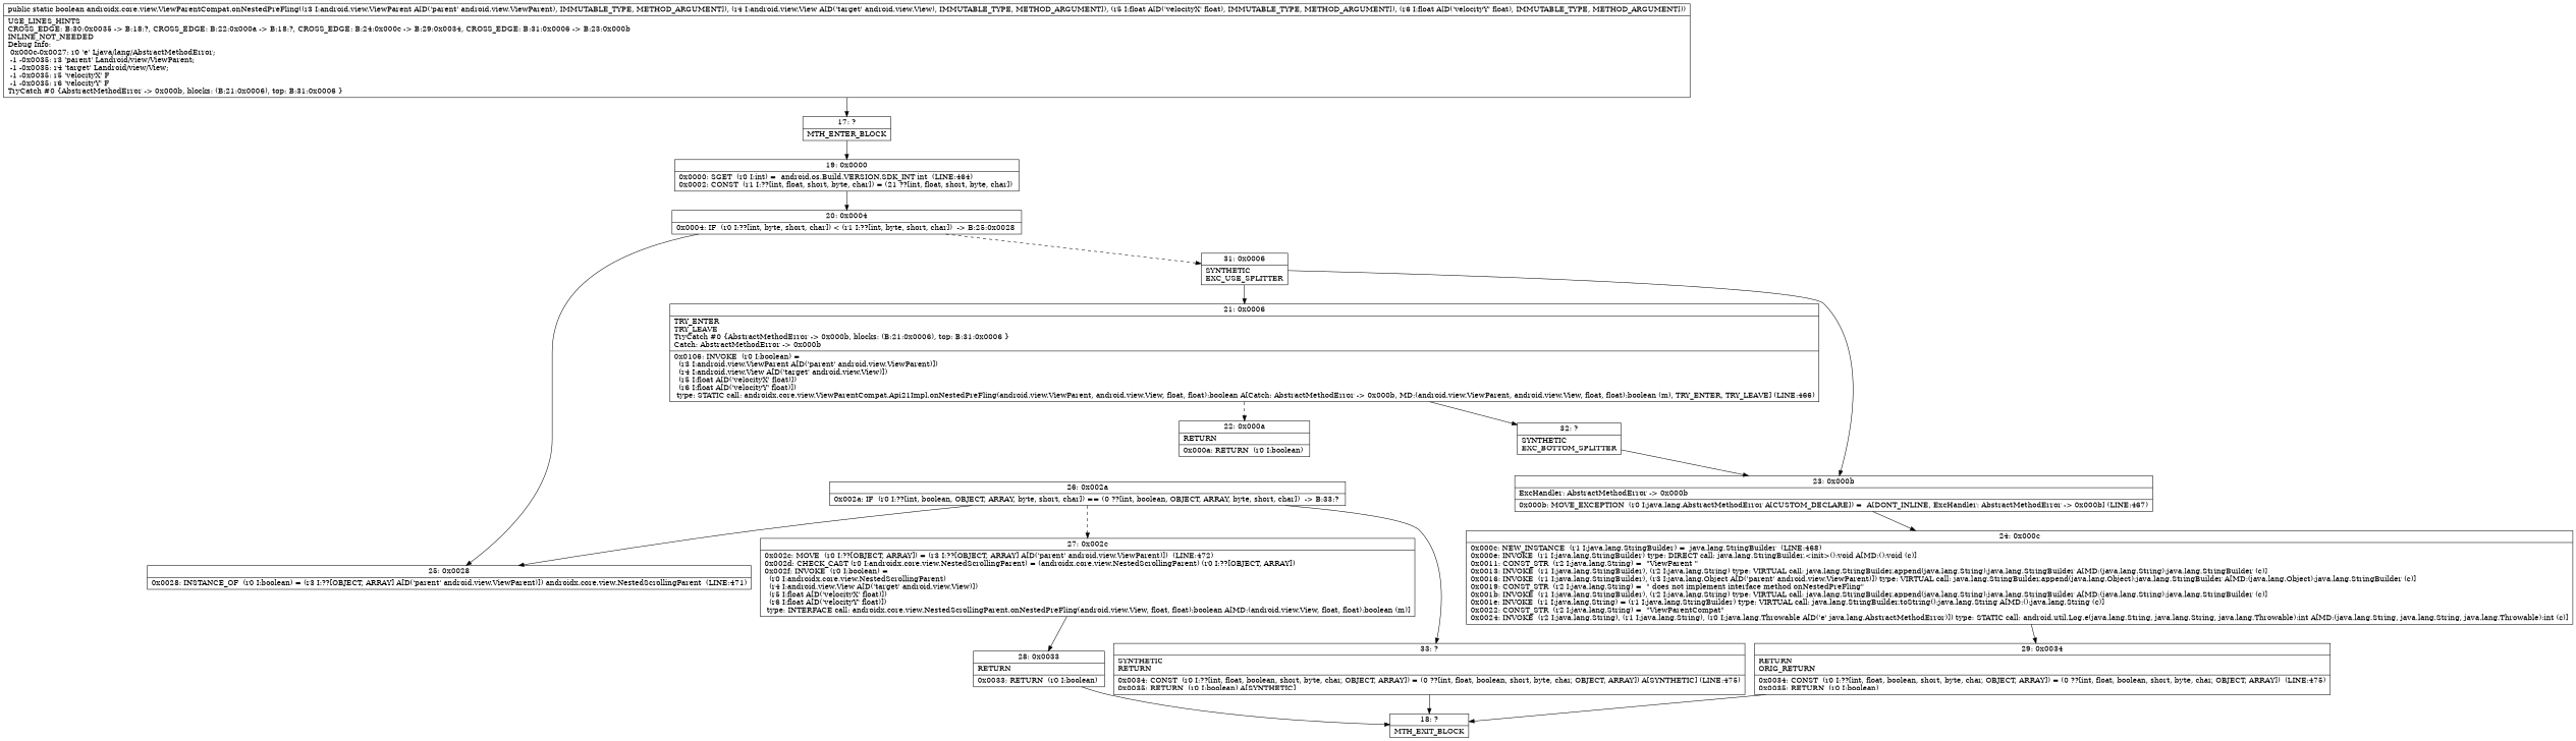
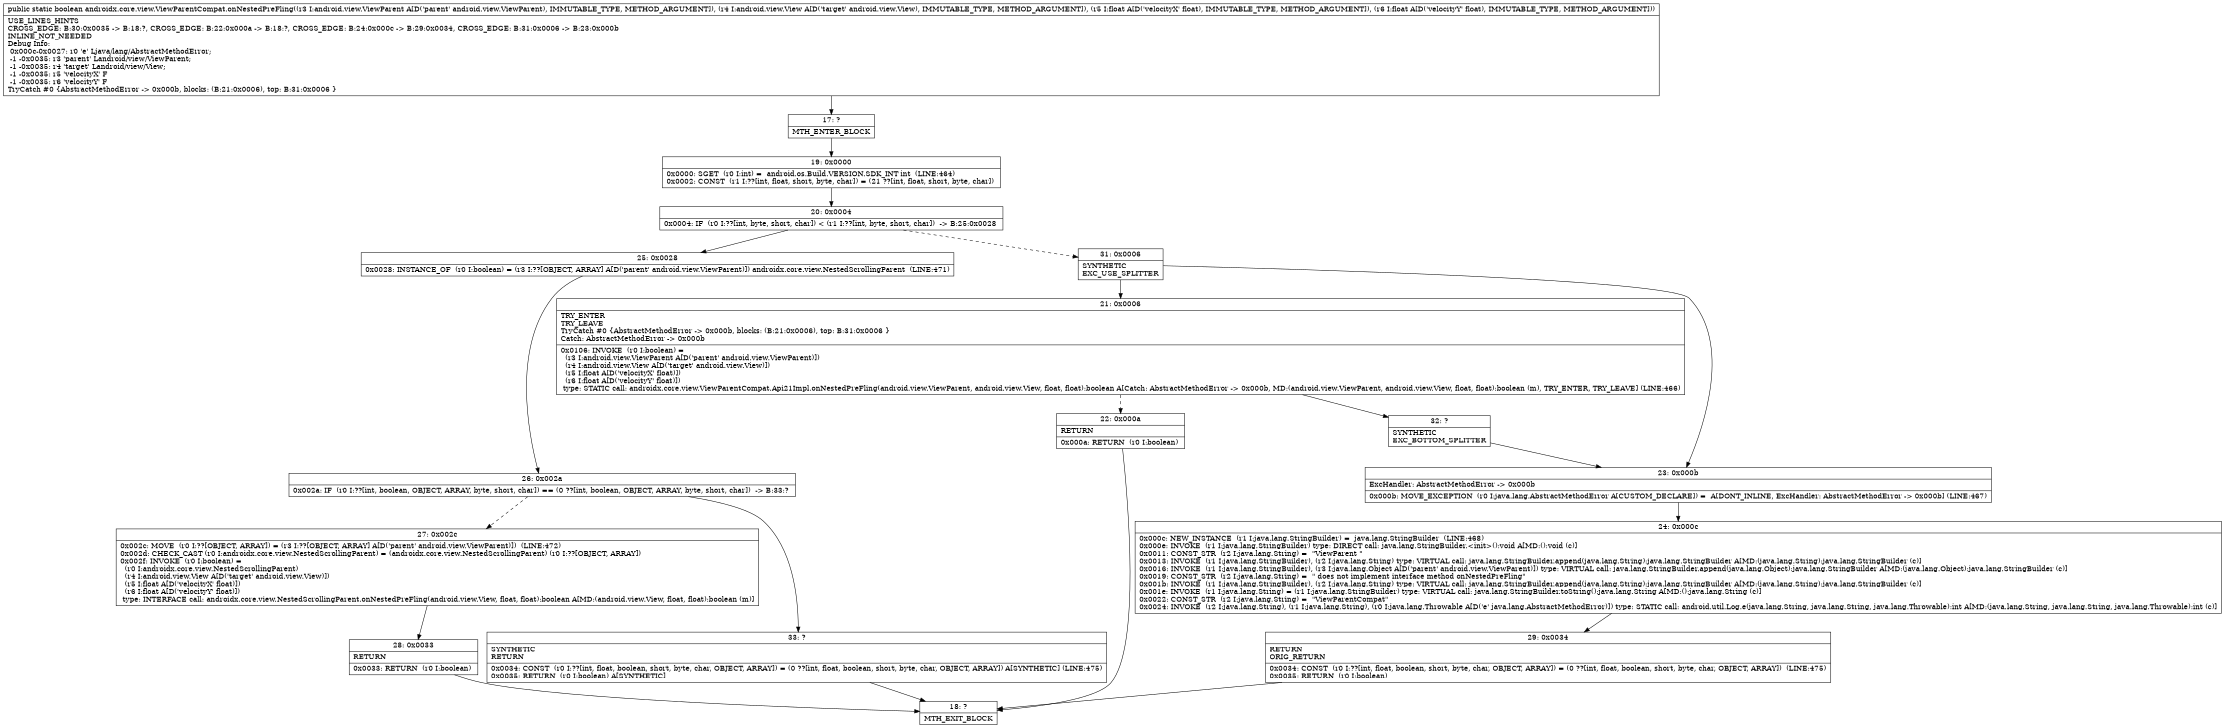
  digraph {
    node [shape=record]
    n1 [label="{17\:\ ?|MTH_ENTER_BLOCK\l}"]
    n2 [label="{19\:\ 0x0000|0x0000: SGET  (r0 I:int) =  android.os.Build.VERSION.SDK_INT int  (LINE:464)\l0x0002: CONST  (r1 I:??[int, float, short, byte, char]) = (21 ??[int, float, short, byte, char]) \l}"]
    n3 [label="{20\:\ 0x0004|0x0004: IF  (r0 I:??[int, byte, short, char]) \< (r1 I:??[int, byte, short, char])  \-\> B:25:0x0028 \l}"]
    n4 [label="{25\:\ 0x0028|0x0028: INSTANCE_OF  (r0 I:boolean) = (r3 I:??[OBJECT, ARRAY] A[D('parent' android.view.ViewParent)]) androidx.core.view.NestedScrollingParent  (LINE:471)\l}"]
    n5 [label="{31\:\ 0x0006|SYNTHETIC\lEXC_USE_SPLITTER\l}"]
    n6 [label="{26\:\ 0x002a|0x002a: IF  (r0 I:??[int, boolean, OBJECT, ARRAY, byte, short, char]) == (0 ??[int, boolean, OBJECT, ARRAY, byte, short, char])  \-\> B:33:? \l}"]
    n7 [label="{21\:\ 0x0006|TRY_ENTER\lTRY_LEAVE\lTryCatch #0 \{AbstractMethodError \-\> 0x000b, blocks: (B:21:0x0006), top: B:31:0x0006 \}\lCatch: AbstractMethodError \-\> 0x000b\l|0x0106: INVOKE  (r0 I:boolean) = \l  (r3 I:android.view.ViewParent A[D('parent' android.view.ViewParent)])\l  (r4 I:android.view.View A[D('target' android.view.View)])\l  (r5 I:float A[D('velocityX' float)])\l  (r6 I:float A[D('velocityY' float)])\l type: STATIC call: androidx.core.view.ViewParentCompat.Api21Impl.onNestedPreFling(android.view.ViewParent, android.view.View, float, float):boolean A[Catch: AbstractMethodError \-\> 0x000b, MD:(android.view.ViewParent, android.view.View, float, float):boolean (m), TRY_ENTER, TRY_LEAVE] (LINE:466)\l}"]
    n8 [label="{23\:\ 0x000b|ExcHandler: AbstractMethodError \-\> 0x000b\l|0x000b: MOVE_EXCEPTION  (r0 I:java.lang.AbstractMethodError A[CUSTOM_DECLARE]) =  A[DONT_INLINE, ExcHandler: AbstractMethodError \-\> 0x000b] (LINE:467)\l}"]
    n9 [label="{27\:\ 0x002c|0x002c: MOVE  (r0 I:??[OBJECT, ARRAY]) = (r3 I:??[OBJECT, ARRAY] A[D('parent' android.view.ViewParent)])  (LINE:472)\l0x002d: CHECK_CAST (r0 I:androidx.core.view.NestedScrollingParent) = (androidx.core.view.NestedScrollingParent) (r0 I:??[OBJECT, ARRAY]) \l0x002f: INVOKE  (r0 I:boolean) = \l  (r0 I:androidx.core.view.NestedScrollingParent)\l  (r4 I:android.view.View A[D('target' android.view.View)])\l  (r5 I:float A[D('velocityX' float)])\l  (r6 I:float A[D('velocityY' float)])\l type: INTERFACE call: androidx.core.view.NestedScrollingParent.onNestedPreFling(android.view.View, float, float):boolean A[MD:(android.view.View, float, float):boolean (m)]\l}"]
    n10 [label="{33\:\ ?|SYNTHETIC\lRETURN\l|0x0034: CONST  (r0 I:??[int, float, boolean, short, byte, char, OBJECT, ARRAY]) = (0 ??[int, float, boolean, short, byte, char, OBJECT, ARRAY]) A[SYNTHETIC] (LINE:475)\l0x0035: RETURN  (r0 I:boolean) A[SYNTHETIC]\l}"]
    n11 [label="{28\:\ 0x0033|RETURN\l|0x0033: RETURN  (r0 I:boolean) \l}"]
    n12 [label="{18\:\ ?|MTH_EXIT_BLOCK\l}"]
    n13 [label="{22\:\ 0x000a|RETURN\l|0x000a: RETURN  (r0 I:boolean) \l}"]
    n14 [label="{32\:\ ?|SYNTHETIC\lEXC_BOTTOM_SPLITTER\l}"]
    n15 [label="{24\:\ 0x000c|0x000c: NEW_INSTANCE  (r1 I:java.lang.StringBuilder) =  java.lang.StringBuilder  (LINE:468)\l0x000e: INVOKE  (r1 I:java.lang.StringBuilder) type: DIRECT call: java.lang.StringBuilder.\<init\>():void A[MD:():void (c)]\l0x0011: CONST_STR  (r2 I:java.lang.String) =  \"ViewParent \" \l0x0013: INVOKE  (r1 I:java.lang.StringBuilder), (r2 I:java.lang.String) type: VIRTUAL call: java.lang.StringBuilder.append(java.lang.String):java.lang.StringBuilder A[MD:(java.lang.String):java.lang.StringBuilder (c)]\l0x0016: INVOKE  (r1 I:java.lang.StringBuilder), (r3 I:java.lang.Object A[D('parent' android.view.ViewParent)]) type: VIRTUAL call: java.lang.StringBuilder.append(java.lang.Object):java.lang.StringBuilder A[MD:(java.lang.Object):java.lang.StringBuilder (c)]\l0x0019: CONST_STR  (r2 I:java.lang.String) =  \" does not implement interface method onNestedPreFling\" \l0x001b: INVOKE  (r1 I:java.lang.StringBuilder), (r2 I:java.lang.String) type: VIRTUAL call: java.lang.StringBuilder.append(java.lang.String):java.lang.StringBuilder A[MD:(java.lang.String):java.lang.StringBuilder (c)]\l0x001e: INVOKE  (r1 I:java.lang.String) = (r1 I:java.lang.StringBuilder) type: VIRTUAL call: java.lang.StringBuilder.toString():java.lang.String A[MD:():java.lang.String (c)]\l0x0022: CONST_STR  (r2 I:java.lang.String) =  \"ViewParentCompat\" \l0x0024: INVOKE  (r2 I:java.lang.String), (r1 I:java.lang.String), (r0 I:java.lang.Throwable A[D('e' java.lang.AbstractMethodError)]) type: STATIC call: android.util.Log.e(java.lang.String, java.lang.String, java.lang.Throwable):int A[MD:(java.lang.String, java.lang.String, java.lang.Throwable):int (c)]\l}"]
    n16 [label="{29\:\ 0x0034|RETURN\lORIG_RETURN\l|0x0034: CONST  (r0 I:??[int, float, boolean, short, byte, char, OBJECT, ARRAY]) = (0 ??[int, float, boolean, short, byte, char, OBJECT, ARRAY])  (LINE:475)\l0x0035: RETURN  (r0 I:boolean) \l}"]
    n17 [label="{public static boolean androidx.core.view.ViewParentCompat.onNestedPreFling((r3 I:android.view.ViewParent A[D('parent' android.view.ViewParent), IMMUTABLE_TYPE, METHOD_ARGUMENT]), (r4 I:android.view.View A[D('target' android.view.View), IMMUTABLE_TYPE, METHOD_ARGUMENT]), (r5 I:float A[D('velocityX' float), IMMUTABLE_TYPE, METHOD_ARGUMENT]), (r6 I:float A[D('velocityY' float), IMMUTABLE_TYPE, METHOD_ARGUMENT]))  | USE_LINES_HINTS\lCROSS_EDGE: B:30:0x0035 \-\> B:18:?, CROSS_EDGE: B:22:0x000a \-\> B:18:?, CROSS_EDGE: B:24:0x000c \-\> B:29:0x0034, CROSS_EDGE: B:31:0x0006 \-\> B:23:0x000b\lINLINE_NOT_NEEDED\lDebug Info:\l  0x000c\-0x0027: r0 'e' Ljava\/lang\/AbstractMethodError;\l  \-1 \-0x0035: r3 'parent' Landroid\/view\/ViewParent;\l  \-1 \-0x0035: r4 'target' Landroid\/view\/View;\l  \-1 \-0x0035: r5 'velocityX' F\l  \-1 \-0x0035: r6 'velocityY' F\lTryCatch #0 \{AbstractMethodError \-\> 0x000b, blocks: (B:21:0x0006), top: B:31:0x0006 \}\l}"]
    n1 -> n2
    n2 -> n3
    n3 -> n4
    n3 -> n5 [style=dashed]
-   n6 -> n4
+   n4 -> n6
    n5 -> n7
    n5 -> n8
    n6 -> n9 [style=dashed]
    n6 -> n10
    n7 -> n13 [style=dashed]
    n7 -> n14
    n8 -> n15
    n9 -> n11
    n10 -> n12
    n11 -> n12
+   n13 -> n12
    n14 -> n8
    n15 -> n16
    n16 -> n12
    n17 -> n1
  }
